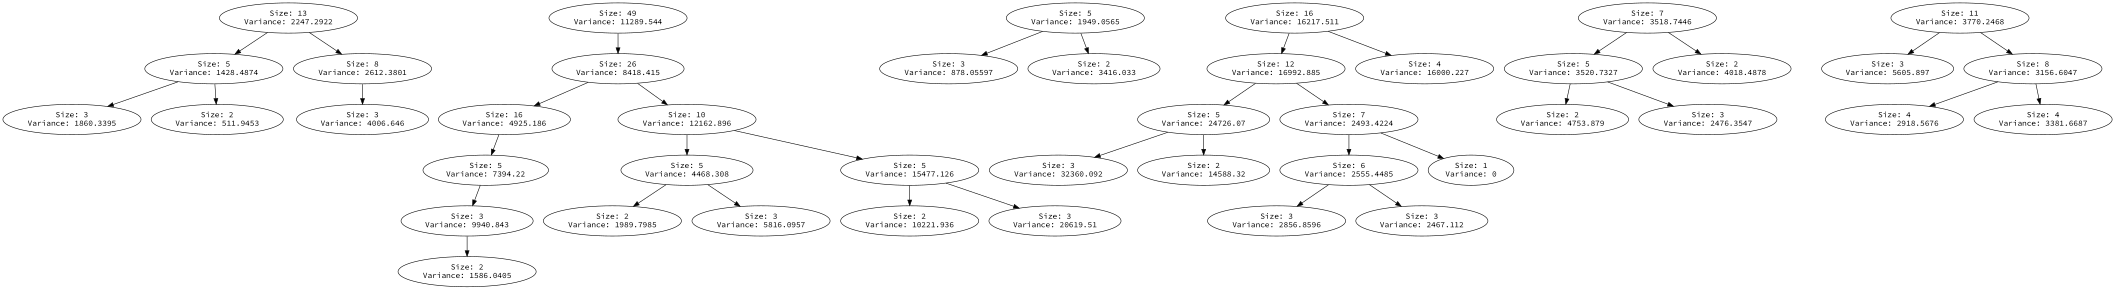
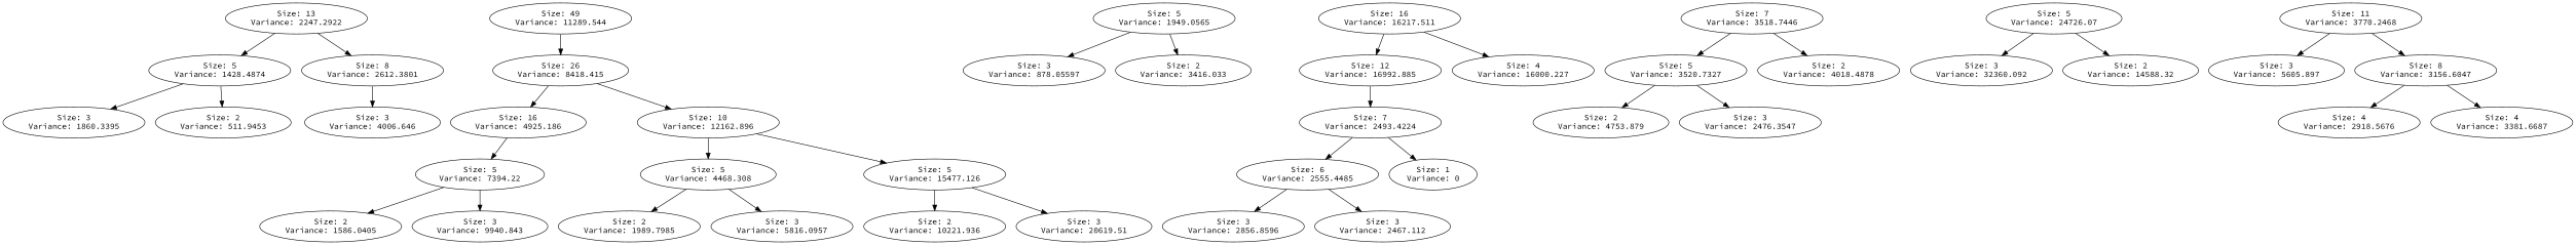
  digraph {
    L=4
    fontname="Source Code Pro"
    node [fontname="Source Code Pro"]
    edge [fontname="Source Code Pro"]
    "Size: 13\nVariance: 2247.2922"
    "Size: 5\nVariance: 1428.4874"
    "Size: 8\nVariance: 2612.3801"
    "Size: 49\nVariance: 11289.544"
    "Size: 26\nVariance: 8418.415"
    "Size: 3\nVariance: 1860.3395"
    "Size: 2\nVariance: 511.9453"
    "Size: 3\nVariance: 4006.646"
    "Size: 16\nVariance: 4925.186"
    "Size: 10\nVariance: 12162.896"
    "Size: 5\nVariance: 1949.0565"
    "Size: 3\nVariance: 878.05597"
    "Size: 2\nVariance: 3416.033"
    "Size: 16\nVariance: 16217.511"
    "Size: 12\nVariance: 16992.885"
    "Size: 4\nVariance: 16000.227"
    "Size: 7\nVariance: 3518.7446"
    "Size: 5\nVariance: 3520.7327"
    "Size: 2\nVariance: 4018.4878"
    "Size: 5\nVariance: 7394.22"
    "Size: 5\nVariance: 4468.308"
    "Size: 5\nVariance: 15477.126"
    "Size: 5\nVariance: 24726.07"
    "Size: 7\nVariance: 2493.4224"
    "Size: 2\nVariance: 4753.879"
    "Size: 3\nVariance: 2476.3547"
    "Size: 3\nVariance: 32360.092"
    "Size: 2\nVariance: 14588.32"
    "Size: 6\nVariance: 2555.4485"
    "Size: 1\nVariance: 0"
    "Size: 3\nVariance: 2856.8596"
    "Size: 3\nVariance: 2467.112"
    "Size: 2\nVariance: 1586.0405"
    "Size: 3\nVariance: 9940.843"
    "Size: 11\nVariance: 3770.2468"
    "Size: 3\nVariance: 5605.897"
    "Size: 8\nVariance: 3156.6047"
    "Size: 2\nVariance: 1989.7985"
    "Size: 3\nVariance: 5816.0957"
    "Size: 2\nVariance: 10221.936"
    "Size: 3\nVariance: 20619.51"
    "Size: 4\nVariance: 2918.5676"
    "Size: 4\nVariance: 3381.6687"
    "Size: 13\nVariance: 2247.2922" -> "Size: 5\nVariance: 1428.4874"
    "Size: 13\nVariance: 2247.2922" -> "Size: 8\nVariance: 2612.3801"
    "Size: 5\nVariance: 1428.4874" -> "Size: 3\nVariance: 1860.3395"
    "Size: 5\nVariance: 1428.4874" -> "Size: 2\nVariance: 511.9453"
    "Size: 8\nVariance: 2612.3801" -> "Size: 3\nVariance: 4006.646"
    "Size: 49\nVariance: 11289.544" -> "Size: 26\nVariance: 8418.415"
    "Size: 26\nVariance: 8418.415" -> "Size: 16\nVariance: 4925.186"
    "Size: 26\nVariance: 8418.415" -> "Size: 10\nVariance: 12162.896"
    "Size: 16\nVariance: 4925.186" -> "Size: 5\nVariance: 7394.22"
    "Size: 10\nVariance: 12162.896" -> "Size: 5\nVariance: 4468.308"
    "Size: 10\nVariance: 12162.896" -> "Size: 5\nVariance: 15477.126"
    "Size: 5\nVariance: 1949.0565" -> "Size: 3\nVariance: 878.05597"
    "Size: 5\nVariance: 1949.0565" -> "Size: 2\nVariance: 3416.033"
    "Size: 16\nVariance: 16217.511" -> "Size: 12\nVariance: 16992.885"
    "Size: 16\nVariance: 16217.511" -> "Size: 4\nVariance: 16000.227"
-   "Size: 12\nVariance: 16992.885" -> "Size: 5\nVariance: 24726.07"
    "Size: 12\nVariance: 16992.885" -> "Size: 7\nVariance: 2493.4224"
    "Size: 7\nVariance: 3518.7446" -> "Size: 5\nVariance: 3520.7327"
    "Size: 7\nVariance: 3518.7446" -> "Size: 2\nVariance: 4018.4878"
    "Size: 5\nVariance: 3520.7327" -> "Size: 2\nVariance: 4753.879"
    "Size: 5\nVariance: 3520.7327" -> "Size: 3\nVariance: 2476.3547"
-   "Size: 3\nVariance: 9940.843" -> "Size: 2\nVariance: 1586.0405"
+   "Size: 5\nVariance: 7394.22" -> "Size: 2\nVariance: 1586.0405"
    "Size: 5\nVariance: 7394.22" -> "Size: 3\nVariance: 9940.843"
    "Size: 5\nVariance: 4468.308" -> "Size: 2\nVariance: 1989.7985"
    "Size: 5\nVariance: 4468.308" -> "Size: 3\nVariance: 5816.0957"
    "Size: 5\nVariance: 15477.126" -> "Size: 2\nVariance: 10221.936"
    "Size: 5\nVariance: 15477.126" -> "Size: 3\nVariance: 20619.51"
    "Size: 5\nVariance: 24726.07" -> "Size: 3\nVariance: 32360.092"
    "Size: 5\nVariance: 24726.07" -> "Size: 2\nVariance: 14588.32"
    "Size: 7\nVariance: 2493.4224" -> "Size: 6\nVariance: 2555.4485"
    "Size: 7\nVariance: 2493.4224" -> "Size: 1\nVariance: 0"
    "Size: 6\nVariance: 2555.4485" -> "Size: 3\nVariance: 2856.8596"
    "Size: 6\nVariance: 2555.4485" -> "Size: 3\nVariance: 2467.112"
    "Size: 11\nVariance: 3770.2468" -> "Size: 3\nVariance: 5605.897"
    "Size: 11\nVariance: 3770.2468" -> "Size: 8\nVariance: 3156.6047"
    "Size: 8\nVariance: 3156.6047" -> "Size: 4\nVariance: 2918.5676"
    "Size: 8\nVariance: 3156.6047" -> "Size: 4\nVariance: 3381.6687"
  }
